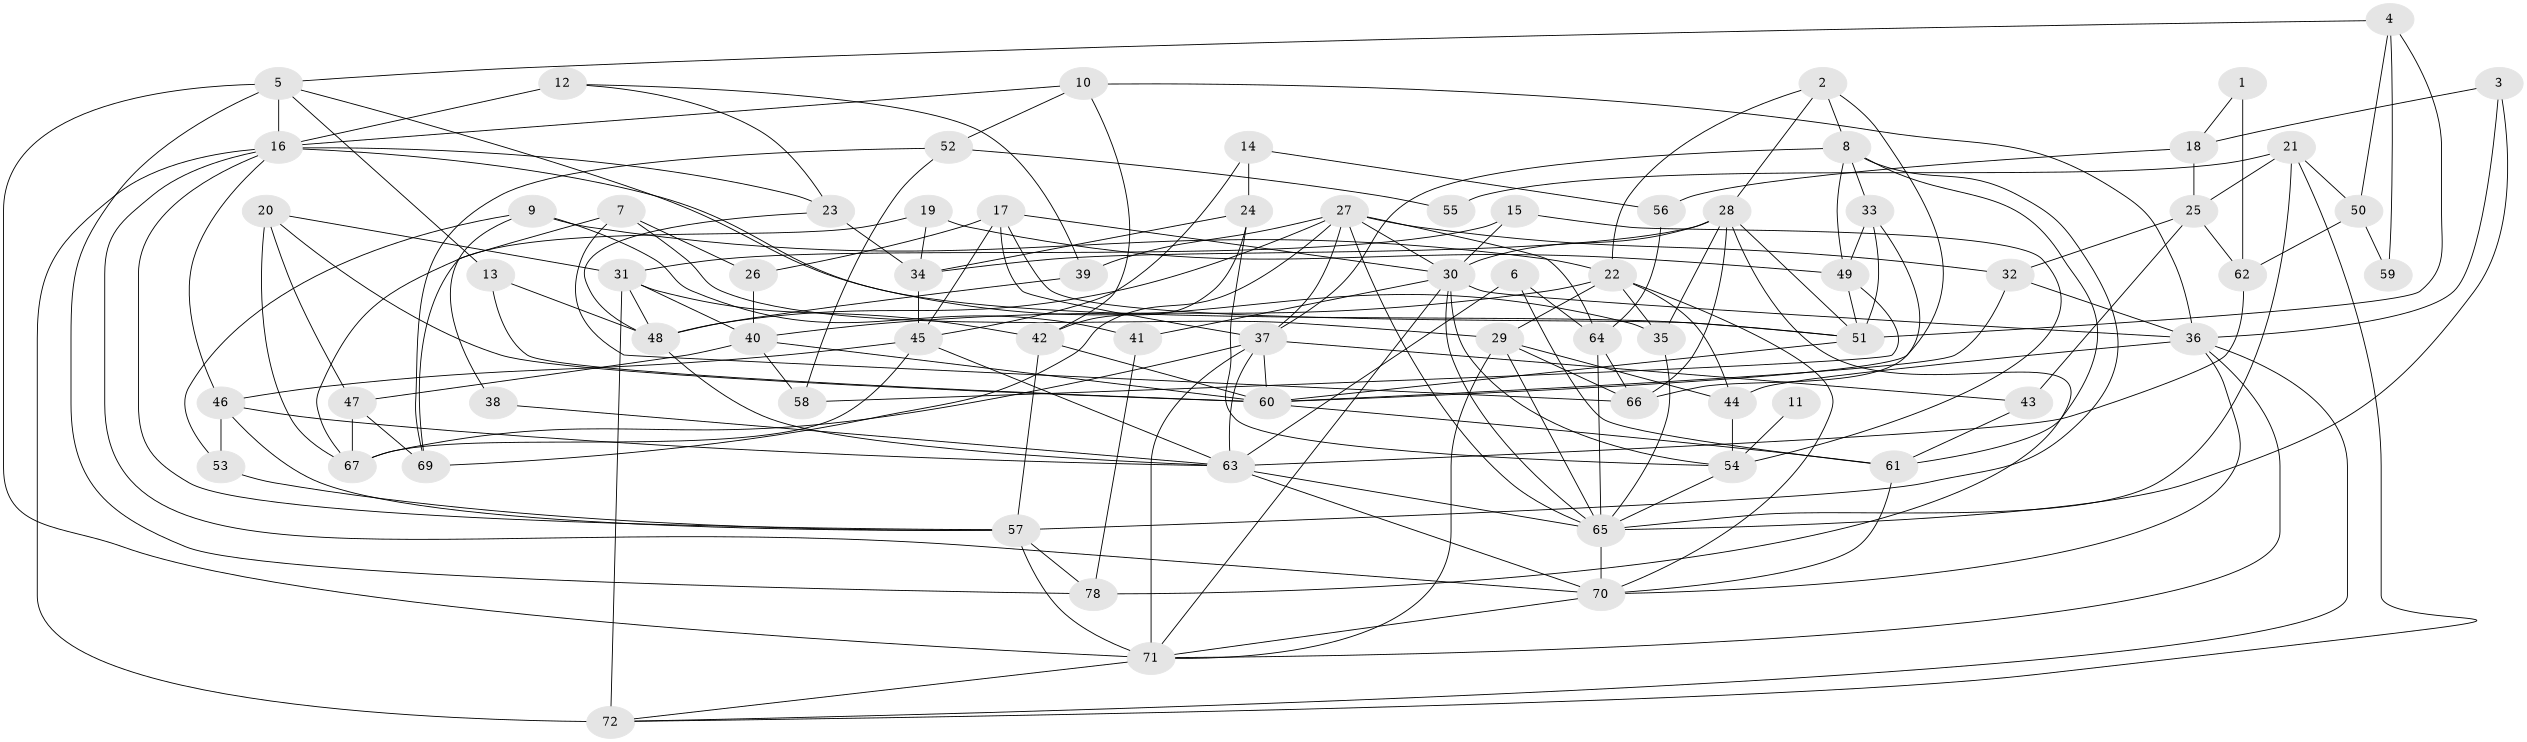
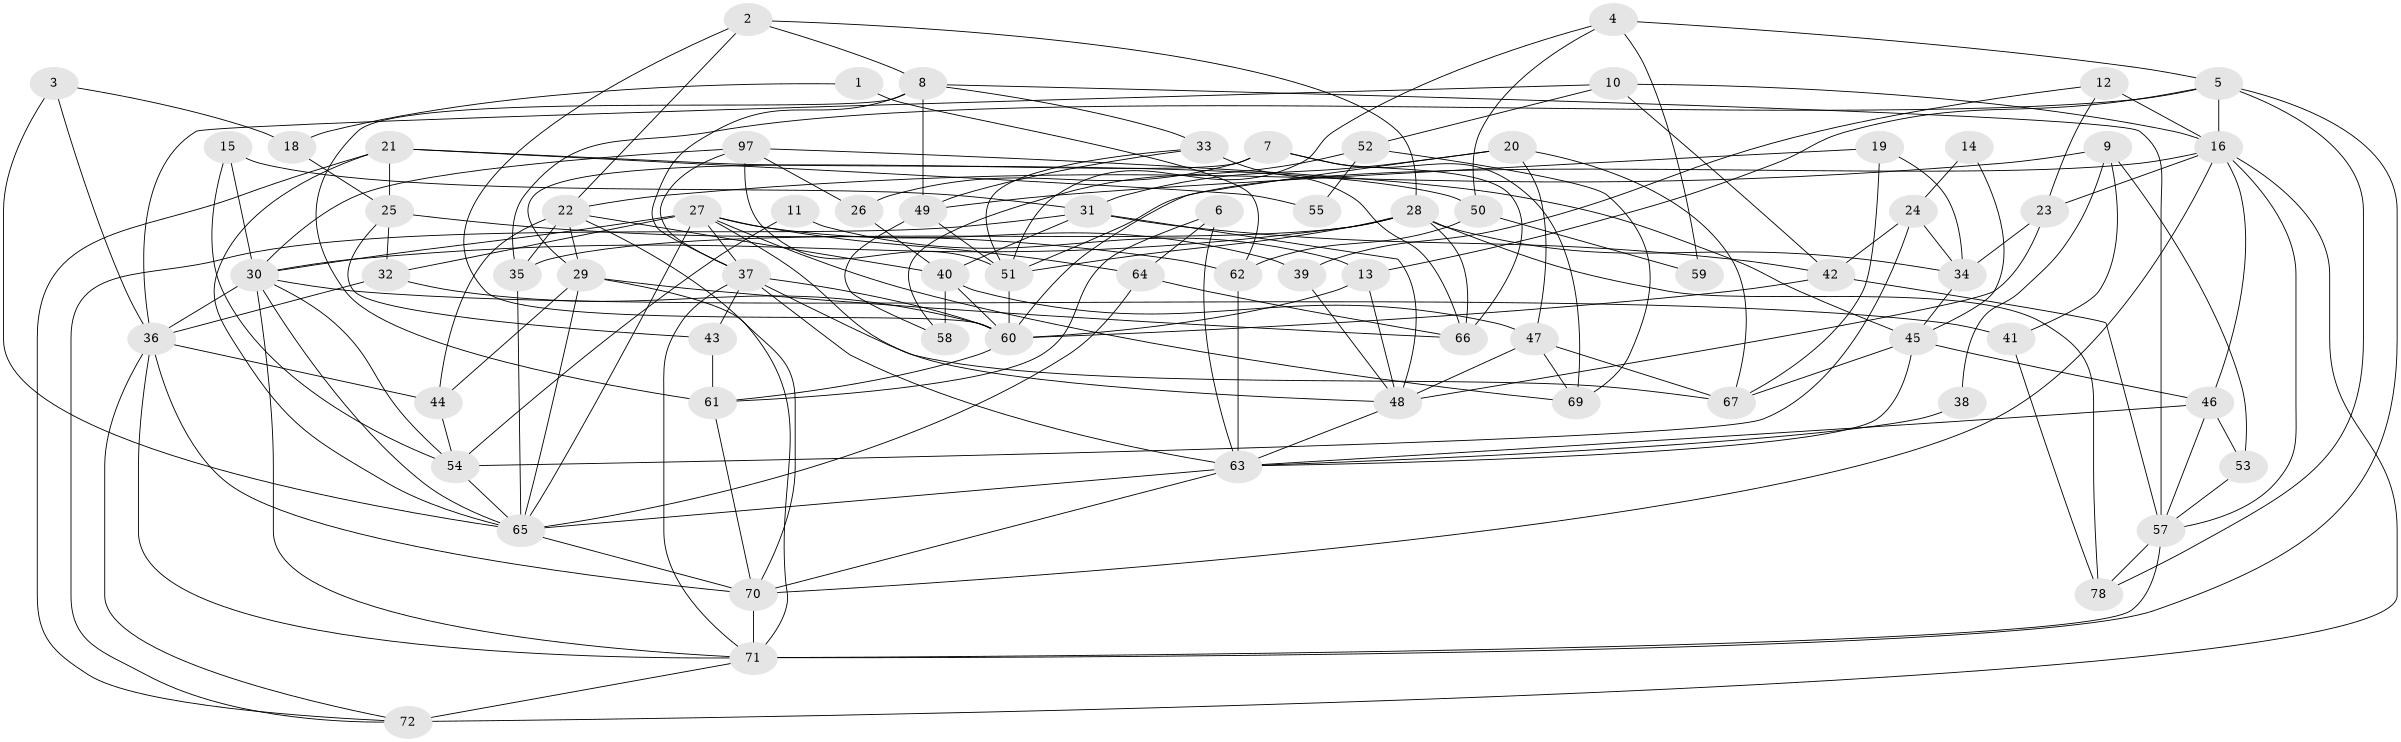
  graph {
    node [color=gray90 style=filled]
    edge [weight=1.0]
    1
    18
    62
-   56
    25
    63
    2
    8
    22
    28
    60
    61
    33
    37
    49
    57
    29
    35
    70
    40
    44
    51
    n23 [label=78]
    66
    30
    34
    3
    36
    65
    71
    72
    4
    5
    50
    59
    13
    16
    48
    23
    46
    6
    64
    7
    26
    69
    67
    43
    58
    9
    38
    41
    53
    10
    42
    52
    55
    11
    54
    12
    39
    14
    24
    45
    15
    31
-   17
+   17 [label=97]
    32
    19
    20
    47
    21
    27
    1 -- 18
    1 -- 62 [weight=2.0]
-   18 -- 56
    18 -- 25
    62 -- 63 [weight=2.0]
-   56 -- 64
    25 -- 62
    25 -- 43
    25 -- 32
    63 -- 70
    63 -- 65
    2 -- 8
    2 -- 22
    2 -- 28
    2 -- 60
    8 -- 61
    8 -- 33
    8 -- 37
    8 -- 49
    8 -- 57
    22 -- 29
    22 -- 35
    22 -- 70
    22 -- 40
    22 -- 44
    28 -- 35 [weight=2.0]
    28 -- 51
    28 -- n23
    28 -- 66
    28 -- 30
    28 -- 34
    60 -- 61
    61 -- 70
    33 -- 49
    33 -- 51
    33 -- 66
    37 -- 63
    37 -- 60
    37 -- 71
    37 -- 67
    37 -- 43
    49 -- 51
    49 -- 58
    57 -- n23
    57 -- 71
    29 -- 44
    29 -- 66
    29 -- 65
    29 -- 71
    35 -- 65
    70 -- 71
    40 -- 60
    40 -- 58
    40 -- 47
    44 -- 54
    51 -- 60
    30 -- 36
    30 -- 65
    30 -- 71
    30 -- 41
    30 -- 54
    34 -- 45
    3 -- 18
    3 -- 36
    3 -- 65 [weight=2.0]
    36 -- 70
    36 -- 44
    36 -- 71
    36 -- 72
    65 -- 70
    71 -- 72
    4 -- 51
    4 -- 5
    4 -- 50
    4 -- 59
    5 -- 35
    5 -- n23
    5 -- 71 [weight=2.0]
    5 -- 13
    5 -- 16
    50 -- 62
    50 -- 59
    13 -- 60
    13 -- 48
    16 -- 57
    16 -- 70
    16 -- 51
    16 -- 72 [weight=2.0]
    16 -- 23
    16 -- 46
    48 -- 63
    23 -- 34
    23 -- 48
    46 -- 63
    46 -- 57
    46 -- 53
    6 -- 63
    6 -- 61
    6 -- 64
    64 -- 66
    64 -- 65
    7 -- 29
    7 -- 66
    7 -- 26
    7 -- 69
    26 -- 40
    43 -- 61
    9 -- 22
    9 -- 38
    9 -- 41
    9 -- 53
    38 -- 63
    41 -- n23
    53 -- 57
    10 -- 36
    10 -- 16
    10 -- 42
    10 -- 52
    42 -- 60
    42 -- 57
    52 -- 69
    52 -- 58
    52 -- 55
+   11 -- 13
    11 -- 54
    54 -- 65
    12 -- 16 [weight=2.0]
    12 -- 23
    12 -- 39
    39 -- 48
-   14 -- 56
    14 -- 24
    14 -- 45
    24 -- 34
    24 -- 42
    24 -- 54
    45 -- 63
    45 -- 46 [weight=2.0]
    45 -- 67
    15 -- 30
    15 -- 54
    15 -- 31
    31 -- 40
    31 -- 72
    31 -- 48
    31 -- 42
    17 -- 37
    17 -- 51
    17 -- 30
    17 -- 26
    17 -- 45
    32 -- 60
    32 -- 36
    19 -- 49
    19 -- 34
    19 -- 67
    20 -- 60
    20 -- 67
    20 -- 31
    20 -- 47
+   47 -- 48 [weight=2.0]
    47 -- 69
    47 -- 67 [weight=2.0]
    21 -- 25
    21 -- 65
    21 -- 72
    21 -- 50
    21 -- 55
    27 -- 37
    27 -- 30
    27 -- 65
    27 -- 48
    27 -- 64
    27 -- 69
    27 -- 39
    27 -- 32
  }
